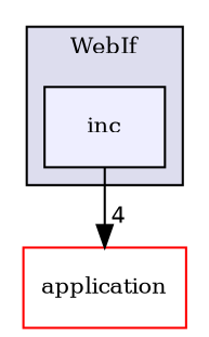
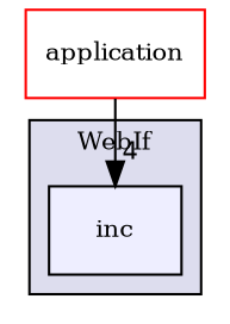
  digraph {
    compound=true
    fontname="DejaVu Serif"
    node [fontname="DejaVu Serif" fontsize=10 shape=box style=filled]
    n1 [fillcolor="#eeeeff" label=inc pencolor=black]
    n2 [color=red fillcolor=white label=application]
    subgraph cluster_1 {
      bgcolor="#ddddee"
      fontsize=10
      label=WebIf
      pencolor=black
      n1
    }
-   n1 -> n2 [headlabel=4 labeldistance=1.5 labelfontname=Helvetica labelfontsize=10 fontname="DejaVu Serif"]
+   n2 -> n1 [headlabel=4 labeldistance=1.5 labelfontname=Helvetica labelfontsize=10 fontname="DejaVu Serif"]
  }
